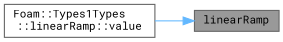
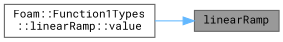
  digraph {
    rankdir=RL
    fontname="Roboto Mono"
    node [fontname="Roboto Mono" fontsize=10 shape=box style=filled]
    n1 [color=gray40 fillcolor=grey60 fontcolor=black height=0.2 label=linearRamp width=0.4]
-   n2 [color=grey40 fillcolor=white height=0.2 label="Foam::Types1Types\l::linearRamp::value" width=0.4]
+   n2 [color=grey40 fillcolor=white height=0.2 label="Foam::Function1Types\l::linearRamp::value" width=0.4]
    n1 -> n2 [color=steelblue1 dir=back fontname="Roboto Mono" fontsize=10 labelfontname=Helvetica labelfontsize=10 style=solid]
  }
